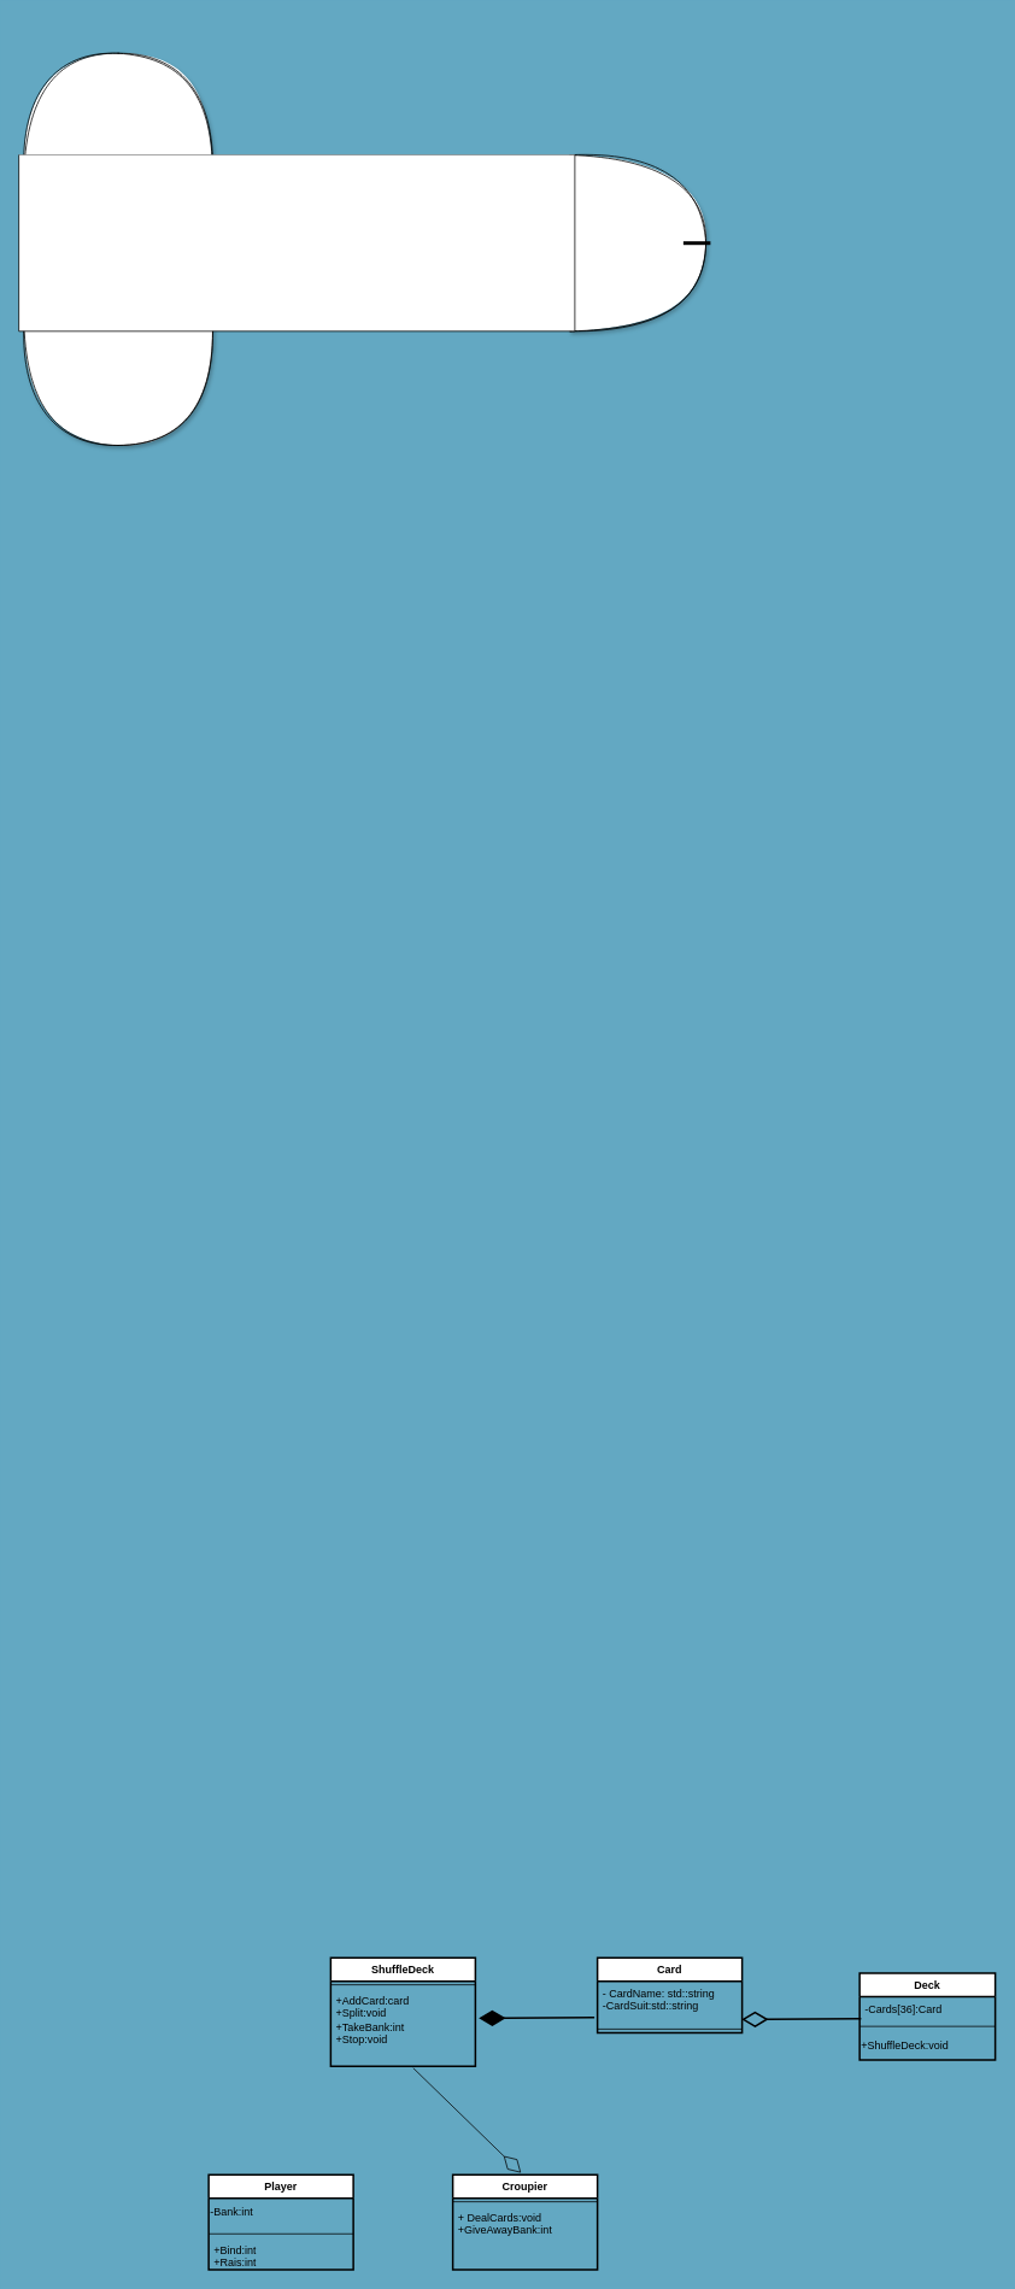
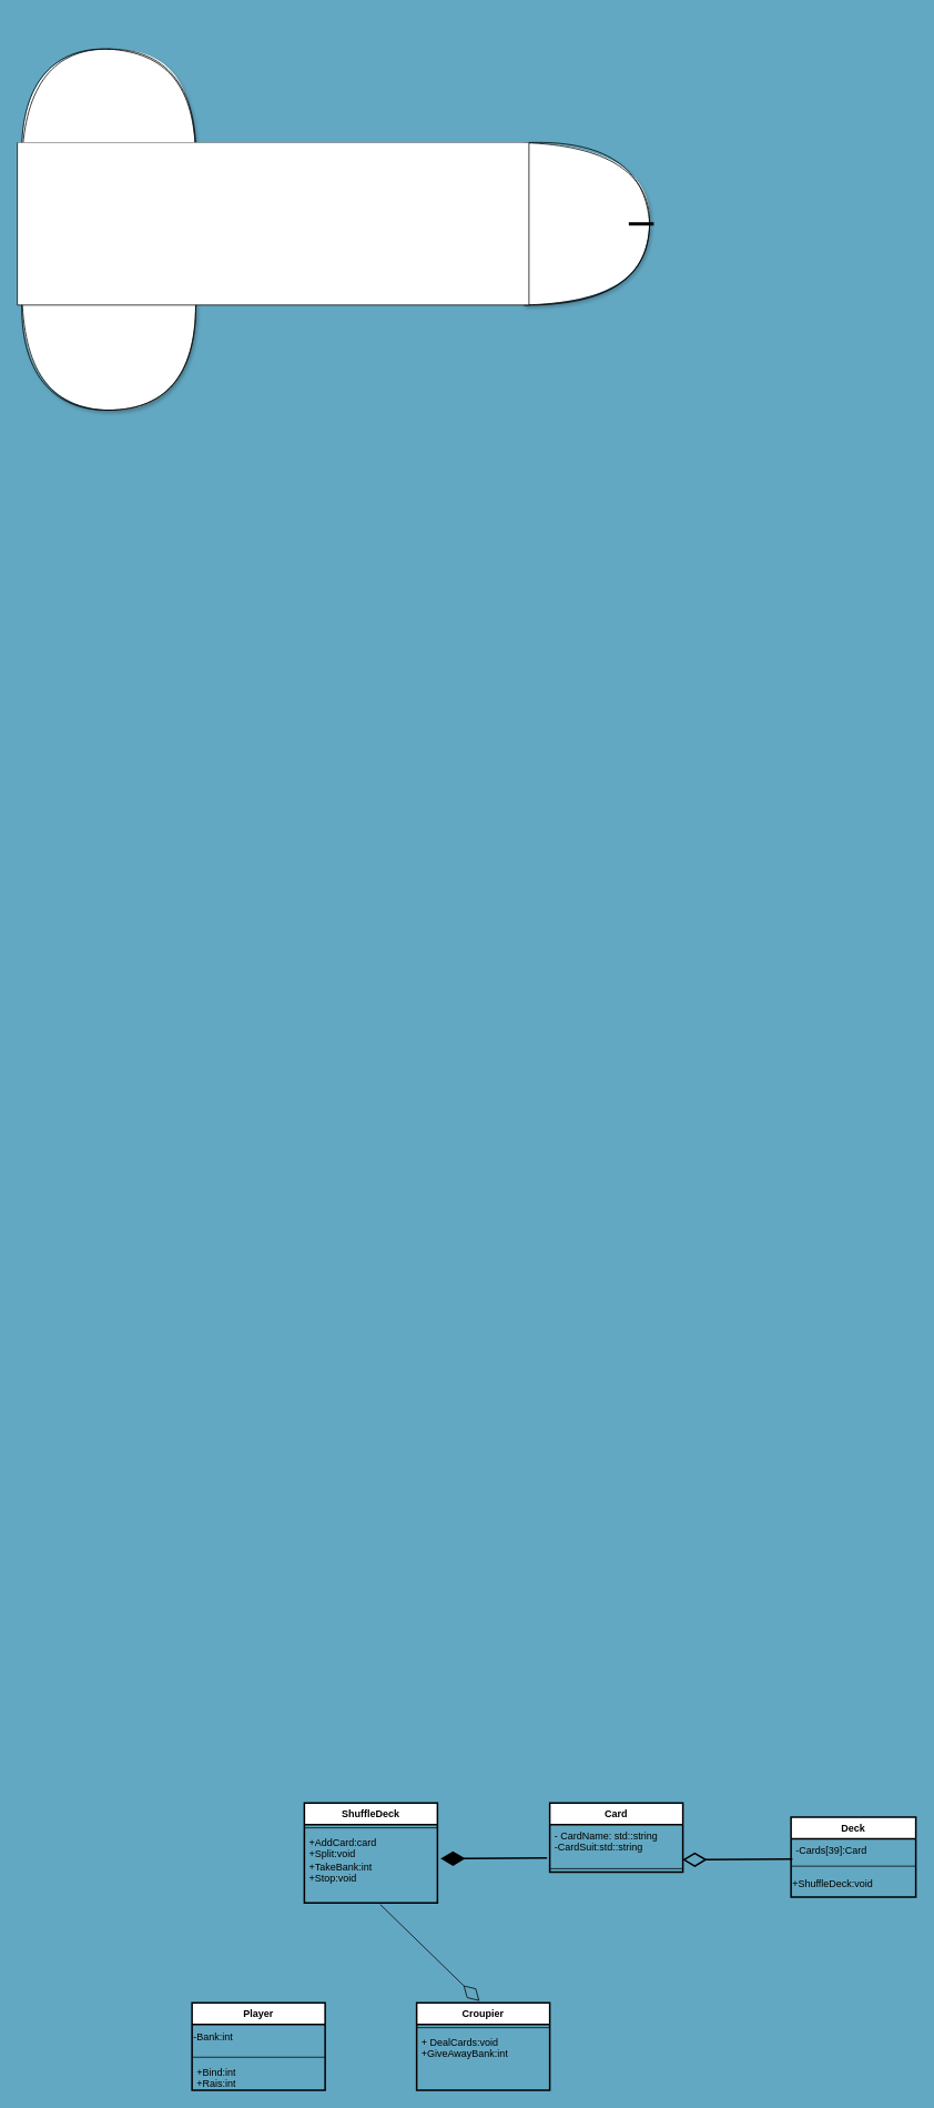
  <mxCell id="0" />
  <mxCell id="1" parent="0" />
  <mxCell id="2" value="" style="shape=or;whiteSpace=wrap;html=1;sketch=1;curveFitting=1;jiggle=2;shadow=1;" vertex="1" parent="1"><mxGeometry x="630" y="170.94" width="150" height="195" as="geometry" /></mxCell>
  <mxCell id="3" value="" style="line;strokeWidth=4;html=1;perimeter=backbonePerimeter;points=[];outlineConnect=0;" vertex="1" parent="1"><mxGeometry x="755" y="263.44" width="30" height="10" as="geometry" /></mxCell>
  <mxCell id="4" value="" style="shape=or;whiteSpace=wrap;html=1;rotation=-90;shadow=1;sketch=1;curveFitting=1;jiggle=2;" vertex="1" parent="1"><mxGeometry x="64.06" y="20" width="131.87" height="208.75" as="geometry" /></mxCell>
  <mxCell id="5" value="" style="shape=or;whiteSpace=wrap;html=1;rotation=90;sketch=1;curveFitting=1;jiggle=2;shadow=1;" vertex="1" parent="1"><mxGeometry x="63.12" y="320.94" width="133.75" height="208.75" as="geometry" /></mxCell>
  <mxCell id="6" value="" style="swimlane;startSize=0;swimlaneFillColor=#ffffff;" vertex="1" parent="1"><mxGeometry x="20" y="170.94" width="615" height="195" as="geometry" /></mxCell>
  <mxCell id="7" value="Player" style="swimlane;fontStyle=1;align=center;verticalAlign=top;childLayout=stackLayout;horizontal=1;startSize=26;horizontalStack=0;resizeParent=1;resizeParentMax=0;resizeLast=0;collapsible=1;marginBottom=0;whiteSpace=wrap;html=1;strokeWidth=2;" vertex="1" parent="1"><mxGeometry x="230" y="2405" width="160" height="105" as="geometry" /></mxCell>
  <mxCell id="8" value="-Bank:int" style="text;html=1;align=left;verticalAlign=middle;resizable=0;points=[];autosize=1;strokeColor=none;fillColor=none;" vertex="1" parent="7"><mxGeometry y="26" width="160" height="30" as="geometry" /></mxCell>
  <mxCell id="9" value="" style="line;strokeWidth=1;fillColor=none;align=left;verticalAlign=middle;spacingTop=-1;spacingLeft=3;spacingRight=3;rotatable=0;labelPosition=right;points=[];portConstraint=eastwest;strokeColor=inherit;" vertex="1" parent="7"><mxGeometry y="56" width="160" height="19" as="geometry" /></mxCell>
  <mxCell id="10" value="+Bind:int&lt;br&gt;+Rais:int" style="text;strokeColor=none;fillColor=none;align=left;verticalAlign=bottom;spacingLeft=4;spacingRight=4;overflow=hidden;rotatable=0;points=[[0,0.5],[1,0.5]];portConstraint=eastwest;whiteSpace=wrap;html=1;horizontal=1;" vertex="1" parent="7"><mxGeometry y="75" width="160" height="30" as="geometry" /></mxCell>
  <mxCell id="11" value="Croupier" style="swimlane;fontStyle=1;align=center;verticalAlign=top;childLayout=stackLayout;horizontal=1;startSize=26;horizontalStack=0;resizeParent=1;resizeParentMax=0;resizeLast=0;collapsible=1;marginBottom=0;whiteSpace=wrap;html=1;strokeWidth=2;" vertex="1" parent="1"><mxGeometry x="500" y="2405" width="160" height="105" as="geometry" /></mxCell>
  <mxCell id="12" value="" style="line;strokeWidth=1;fillColor=none;align=left;verticalAlign=middle;spacingTop=-1;spacingLeft=3;spacingRight=3;rotatable=0;labelPosition=right;points=[];portConstraint=eastwest;strokeColor=inherit;" vertex="1" parent="11"><mxGeometry y="26" width="160" height="8" as="geometry" /></mxCell>
  <mxCell id="13" value="+ DealCards:void&lt;br&gt;+GiveAwayBank:int" style="text;strokeColor=none;fillColor=none;align=left;verticalAlign=top;spacingLeft=4;spacingRight=4;overflow=hidden;rotatable=0;points=[[0,0.5],[1,0.5]];portConstraint=eastwest;whiteSpace=wrap;html=1;" vertex="1" parent="11"><mxGeometry y="34" width="160" height="71" as="geometry" /></mxCell>
  <mxCell id="14" value="ShuffleDeck" style="swimlane;fontStyle=1;align=center;verticalAlign=top;childLayout=stackLayout;horizontal=1;startSize=26;horizontalStack=0;resizeParent=1;resizeParentMax=0;resizeLast=0;collapsible=1;marginBottom=0;whiteSpace=wrap;html=1;strokeWidth=2;" vertex="1" parent="1"><mxGeometry x="365" y="2165" width="160" height="120" as="geometry" /></mxCell>
  <mxCell id="15" value="" style="line;strokeWidth=1;fillColor=none;align=left;verticalAlign=middle;spacingTop=-1;spacingLeft=3;spacingRight=3;rotatable=0;labelPosition=right;points=[];portConstraint=eastwest;strokeColor=inherit;" vertex="1" parent="14"><mxGeometry y="26" width="160" height="8" as="geometry" /></mxCell>
  <mxCell id="16" value="+AddCard:card&lt;br&gt;+Split:void&lt;br&gt;+TakeBank:int&lt;br&gt;+Stop:void" style="text;strokeColor=none;fillColor=none;align=left;verticalAlign=top;spacingLeft=4;spacingRight=4;overflow=hidden;rotatable=0;points=[[0,0.5],[1,0.5]];portConstraint=eastwest;whiteSpace=wrap;html=1;" vertex="1" parent="14"><mxGeometry y="34" width="160" height="86" as="geometry" /></mxCell>
  <mxCell id="17" value="Deck" style="swimlane;fontStyle=1;align=center;verticalAlign=top;childLayout=stackLayout;horizontal=1;startSize=26;horizontalStack=0;resizeParent=1;resizeParentMax=0;resizeLast=0;collapsible=1;marginBottom=0;whiteSpace=wrap;html=1;strokeWidth=2;" vertex="1" parent="1"><mxGeometry x="950" y="2182" width="150" height="96" as="geometry" /></mxCell>
- <mxCell id="18" value="-Cards[36]:Card" style="text;strokeColor=none;fillColor=none;align=left;verticalAlign=top;spacingLeft=4;spacingRight=4;overflow=hidden;rotatable=0;points=[[0,0.5],[1,0.5]];portConstraint=eastwest;whiteSpace=wrap;html=1;" vertex="1" parent="17"><mxGeometry y="26" width="150" height="26" as="geometry" /></mxCell>
+ <mxCell id="18" value="-Cards[39]:Card" style="text;strokeColor=none;fillColor=none;align=left;verticalAlign=top;spacingLeft=4;spacingRight=4;overflow=hidden;rotatable=0;points=[[0,0.5],[1,0.5]];portConstraint=eastwest;whiteSpace=wrap;html=1;" vertex="1" parent="17"><mxGeometry y="26" width="150" height="26" as="geometry" /></mxCell>
  <mxCell id="19" value="" style="line;strokeWidth=1;fillColor=none;align=left;verticalAlign=middle;spacingTop=-1;spacingLeft=3;spacingRight=3;rotatable=0;labelPosition=right;points=[];portConstraint=eastwest;strokeColor=inherit;" vertex="1" parent="17"><mxGeometry y="52" width="150" height="14" as="geometry" /></mxCell>
  <mxCell id="20" value="+ShuffleDeck:void" style="text;html=1;align=left;verticalAlign=middle;resizable=0;points=[];autosize=1;strokeColor=none;fillColor=none;" vertex="1" parent="17"><mxGeometry y="66" width="150" height="30" as="geometry" /></mxCell>
  <mxCell id="21" value="Card" style="swimlane;fontStyle=1;align=center;verticalAlign=top;childLayout=stackLayout;horizontal=1;startSize=26;horizontalStack=0;resizeParent=1;resizeParentMax=0;resizeLast=0;collapsible=1;marginBottom=0;whiteSpace=wrap;html=1;strokeWidth=2;" vertex="1" parent="1"><mxGeometry x="660" y="2165" width="160" height="83" as="geometry" /></mxCell>
  <mxCell id="22" value="- CardName: std::string&lt;br&gt;-CardSuit:std::string" style="text;strokeColor=none;fillColor=none;align=left;verticalAlign=top;spacingLeft=4;spacingRight=4;overflow=hidden;rotatable=0;points=[[0,0.5],[1,0.5]];portConstraint=eastwest;whiteSpace=wrap;html=1;" vertex="1" parent="21"><mxGeometry y="26" width="160" height="49" as="geometry" /></mxCell>
  <mxCell id="23" value="" style="line;strokeWidth=1;fillColor=none;align=left;verticalAlign=middle;spacingTop=-1;spacingLeft=3;spacingRight=3;rotatable=0;labelPosition=right;points=[];portConstraint=eastwest;strokeColor=inherit;" vertex="1" parent="21"><mxGeometry y="75" width="160" height="8" as="geometry" /></mxCell>
  <mxCell id="24" value="" style="endArrow=diamondThin;endFill=0;endSize=24;html=1;rounded=0;strokeWidth=2;entryX=0.996;entryY=0.864;entryDx=0;entryDy=0;entryPerimeter=0;exitX=0.011;exitY=0.942;exitDx=0;exitDy=0;exitPerimeter=0;" edge="1" parent="1" source="18" target="22"><mxGeometry width="160" relative="1" as="geometry"><mxPoint x="890" y="2255" as="sourcePoint" /><mxPoint x="980" y="2240" as="targetPoint" /></mxGeometry></mxCell>
  <mxCell id="25" value="" style="endArrow=diamondThin;endFill=1;endSize=24;html=1;rounded=0;entryX=1.023;entryY=0.383;entryDx=0;entryDy=0;entryPerimeter=0;strokeWidth=2;exitX=-0.021;exitY=0.823;exitDx=0;exitDy=0;exitPerimeter=0;" edge="1" parent="1" source="22" target="16"><mxGeometry width="160" relative="1" as="geometry"><mxPoint x="680" y="2242" as="sourcePoint" /><mxPoint x="455" y="2300" as="targetPoint" /></mxGeometry></mxCell>
  <mxCell id="26" value="" style="endArrow=diamondThin;endFill=0;endSize=24;html=1;rounded=0;entryX=0.472;entryY=-0.019;entryDx=0;entryDy=0;entryPerimeter=0;exitX=0.57;exitY=1.024;exitDx=0;exitDy=0;exitPerimeter=0;" edge="1" parent="1" source="16" target="11"><mxGeometry width="160" relative="1" as="geometry"><mxPoint x="485" y="2300" as="sourcePoint" /><mxPoint x="645" y="2300" as="targetPoint" /></mxGeometry></mxCell>
